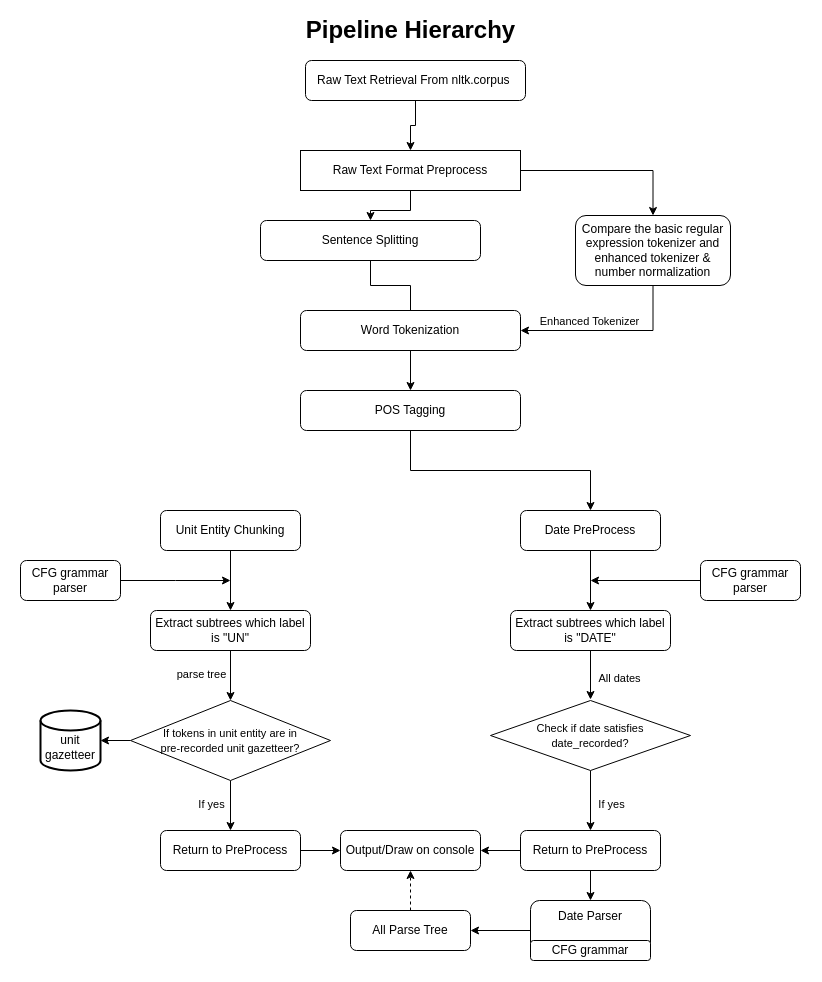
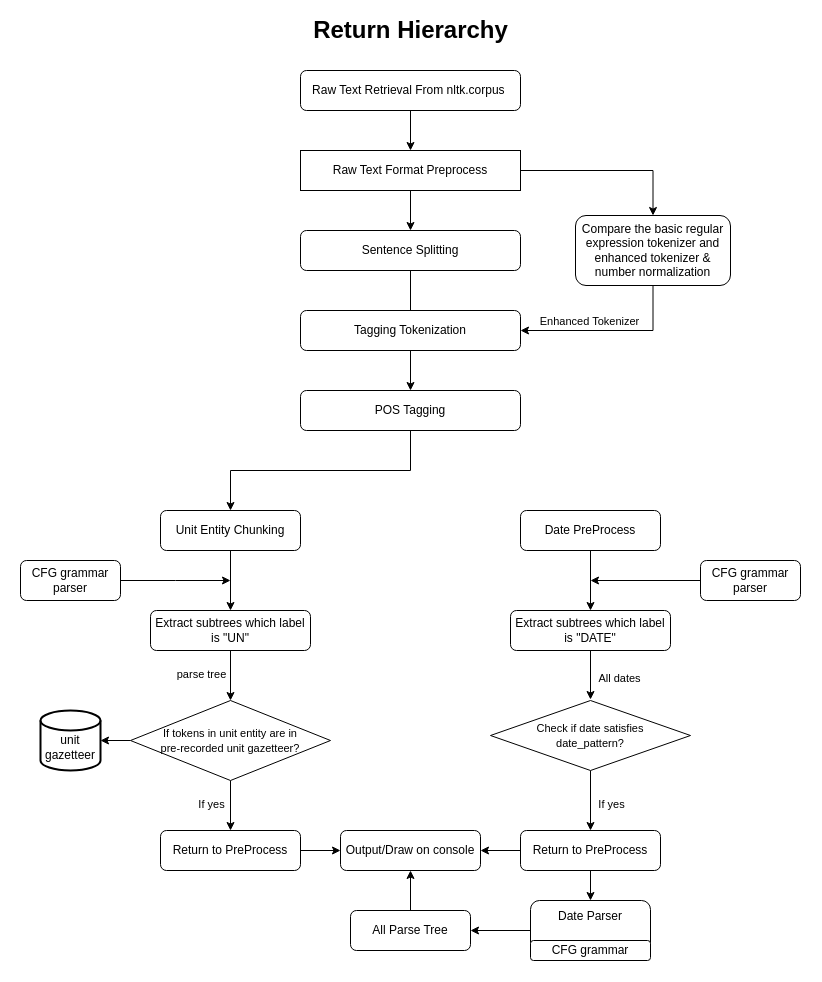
  <mxCell id="0" />
  <mxCell id="1" parent="0" />
  <mxCell id="2" style="edgeStyle=orthogonalEdgeStyle;rounded=0;orthogonalLoop=1;jettySize=auto;html=1;entryX=0.5;entryY=0;entryDx=0;entryDy=0;" edge="1" parent="1" source="3" target="7"><mxGeometry relative="1" as="geometry" /></mxCell>
- <mxCell id="3" value="Raw Text Retrieval From nltk.corpus&amp;nbsp;" style="rounded=1;whiteSpace=wrap;html=1;" vertex="1" parent="1"><mxGeometry x="305" y="60" width="220" height="40" as="geometry" /></mxCell>
- <mxCell id="4" value="&lt;font style=&quot;font-size: 24px&quot;&gt;&lt;b&gt;Pipeline Hierarchy&lt;/b&gt;&lt;/font&gt;" style="text;html=1;align=center;verticalAlign=middle;resizable=0;points=[];autosize=1;fontFamily=Arial;" vertex="1" parent="1"><mxGeometry x="300" y="20" width="220" height="20" as="geometry" /></mxCell>
+ <mxCell id="3" value="Raw Text Retrieval From nltk.corpus&amp;nbsp;" style="rounded=1;whiteSpace=wrap;html=1;" vertex="1" parent="1"><mxGeometry x="300" y="70" width="220" height="40" as="geometry" /></mxCell>
+ <mxCell id="4" value="&lt;font style=&quot;font-size: 24px&quot;&gt;&lt;b&gt;Return Hierarchy&lt;/b&gt;&lt;/font&gt;" style="text;html=1;align=center;verticalAlign=middle;resizable=0;points=[];autosize=1;fontFamily=Arial;" vertex="1" parent="1"><mxGeometry x="300" y="20" width="220" height="20" as="geometry" /></mxCell>
  <mxCell id="5" style="edgeStyle=orthogonalEdgeStyle;rounded=0;orthogonalLoop=1;jettySize=auto;html=1;" edge="1" parent="1" source="7" target="10"><mxGeometry relative="1" as="geometry" /></mxCell>
  <mxCell id="6" style="edgeStyle=orthogonalEdgeStyle;rounded=0;orthogonalLoop=1;jettySize=auto;html=1;entryX=0.5;entryY=0;entryDx=0;entryDy=0;" edge="1" parent="1" source="7" target="12"><mxGeometry relative="1" as="geometry" /></mxCell>
  <mxCell id="7" value="Raw Text Format Preprocess" style="whiteSpace=wrap;html=1;rounded=0;" vertex="1" parent="1"><mxGeometry x="300" y="150" width="220" height="40" as="geometry" /></mxCell>
  <mxCell id="8" style="edgeStyle=orthogonalEdgeStyle;rounded=0;orthogonalLoop=1;jettySize=auto;html=1;entryX=1;entryY=0.5;entryDx=0;entryDy=0;exitX=0.5;exitY=1;exitDx=0;exitDy=0;" edge="1" parent="1" source="10" target="14"><mxGeometry relative="1" as="geometry" /></mxCell>
  <mxCell id="9" value="Enhanced Tokenizer" style="edgeLabel;html=1;align=center;verticalAlign=middle;resizable=0;points=[];" vertex="1" connectable="0" parent="8"><mxGeometry x="0.23" y="-3" relative="1" as="geometry"><mxPoint y="-7" as="offset" /></mxGeometry></mxCell>
  <mxCell id="10" value="Compare the basic regular expression tokenizer and enhanced tokenizer &amp;amp; number normalization" style="rounded=1;whiteSpace=wrap;html=1;" vertex="1" parent="1"><mxGeometry x="575" y="215" width="155" height="70" as="geometry" /></mxCell>
  <mxCell id="11" style="edgeStyle=orthogonalEdgeStyle;rounded=0;orthogonalLoop=1;jettySize=auto;html=1;entryX=0.5;entryY=0;entryDx=0;entryDy=0;endArrow=none;" edge="1" parent="1" source="12" target="14"><mxGeometry relative="1" as="geometry" /></mxCell>
- <mxCell id="12" value="Sentence Splitting" style="rounded=1;whiteSpace=wrap;html=1;" vertex="1" parent="1"><mxGeometry x="260" y="220" width="220" height="40" as="geometry" /></mxCell>
+ <mxCell id="12" value="Sentence Splitting" style="rounded=1;whiteSpace=wrap;html=1;" vertex="1" parent="1"><mxGeometry x="300" y="230" width="220" height="40" as="geometry" /></mxCell>
  <mxCell id="13" style="edgeStyle=orthogonalEdgeStyle;rounded=0;orthogonalLoop=1;jettySize=auto;html=1;entryX=0.5;entryY=0;entryDx=0;entryDy=0;" edge="1" parent="1" source="14" target="17"><mxGeometry relative="1" as="geometry" /></mxCell>
- <mxCell id="14" value="Word Tokenization" style="rounded=1;whiteSpace=wrap;html=1;" vertex="1" parent="1"><mxGeometry x="300" y="310" width="220" height="40" as="geometry" /></mxCell>
- <mxCell id="16" style="edgeStyle=orthogonalEdgeStyle;rounded=0;orthogonalLoop=1;jettySize=auto;html=1;exitX=0.5;exitY=1;exitDx=0;exitDy=0;" edge="1" parent="1" source="17" target="26"><mxGeometry relative="1" as="geometry" /></mxCell>
+ <mxCell id="14" value="Tagging Tokenization" style="rounded=1;whiteSpace=wrap;html=1;" vertex="1" parent="1"><mxGeometry x="300" y="310" width="220" height="40" as="geometry" /></mxCell>
+ <mxCell id="15" style="edgeStyle=orthogonalEdgeStyle;rounded=0;orthogonalLoop=1;jettySize=auto;html=1;exitX=0.5;exitY=1;exitDx=0;exitDy=0;" edge="1" parent="1" source="17" target="19"><mxGeometry relative="1" as="geometry" /></mxCell>
  <mxCell id="17" value="POS Tagging" style="rounded=1;whiteSpace=wrap;html=1;" vertex="1" parent="1"><mxGeometry x="300" y="390" width="220" height="40" as="geometry" /></mxCell>
  <mxCell id="18" style="edgeStyle=orthogonalEdgeStyle;rounded=0;orthogonalLoop=1;jettySize=auto;html=1;entryX=0.5;entryY=0;entryDx=0;entryDy=0;" edge="1" parent="1" source="19" target="29"><mxGeometry relative="1" as="geometry" /></mxCell>
  <mxCell id="19" value="Unit Entity Chunking" style="rounded=1;whiteSpace=wrap;html=1;" vertex="1" parent="1"><mxGeometry x="160" y="510" width="140" height="40" as="geometry" /></mxCell>
  <mxCell id="20" value="&lt;br&gt;unit gazetteer" style="strokeWidth=2;html=1;shape=mxgraph.flowchart.database;whiteSpace=wrap;" vertex="1" parent="1"><mxGeometry x="40" y="710" width="60" height="60" as="geometry" /></mxCell>
  <mxCell id="21" style="edgeStyle=orthogonalEdgeStyle;rounded=0;orthogonalLoop=1;jettySize=auto;html=1;" edge="1" parent="1" source="22"><mxGeometry relative="1" as="geometry"><mxPoint x="230" y="580" as="targetPoint" /></mxGeometry></mxCell>
  <mxCell id="22" value="CFG grammar parser" style="rounded=1;whiteSpace=wrap;html=1;" vertex="1" parent="1"><mxGeometry x="20" y="560" width="100" height="40" as="geometry" /></mxCell>
  <mxCell id="23" style="edgeStyle=orthogonalEdgeStyle;rounded=0;orthogonalLoop=1;jettySize=auto;html=1;entryX=0;entryY=0.5;entryDx=0;entryDy=0;" edge="1" parent="1" source="24" target="45"><mxGeometry relative="1" as="geometry" /></mxCell>
  <mxCell id="24" value="Return to PreProcess" style="rounded=1;whiteSpace=wrap;html=1;" vertex="1" parent="1"><mxGeometry x="160" y="830" width="140" height="40" as="geometry" /></mxCell>
  <mxCell id="25" style="edgeStyle=orthogonalEdgeStyle;rounded=0;orthogonalLoop=1;jettySize=auto;html=1;entryX=0.5;entryY=0;entryDx=0;entryDy=0;" edge="1" parent="1" source="26" target="38"><mxGeometry relative="1" as="geometry" /></mxCell>
  <mxCell id="26" value="Date PreProcess" style="rounded=1;whiteSpace=wrap;html=1;" vertex="1" parent="1"><mxGeometry x="520" y="510" width="140" height="40" as="geometry" /></mxCell>
  <mxCell id="27" style="edgeStyle=orthogonalEdgeStyle;rounded=0;orthogonalLoop=1;jettySize=auto;html=1;entryX=0.5;entryY=0;entryDx=0;entryDy=0;" edge="1" parent="1" source="29" target="33"><mxGeometry relative="1" as="geometry" /></mxCell>
  <mxCell id="28" value="parse tree" style="edgeLabel;html=1;align=center;verticalAlign=middle;resizable=0;points=[];" vertex="1" connectable="0" parent="27"><mxGeometry x="-0.305" y="1" relative="1" as="geometry"><mxPoint x="-31" y="6" as="offset" /></mxGeometry></mxCell>
  <mxCell id="29" value="Extract subtrees which label is &quot;UN&quot;" style="rounded=1;whiteSpace=wrap;html=1;" vertex="1" parent="1"><mxGeometry x="150" y="610" width="160" height="40" as="geometry" /></mxCell>
  <mxCell id="30" value="" style="edgeStyle=orthogonalEdgeStyle;rounded=0;orthogonalLoop=1;jettySize=auto;html=1;" edge="1" parent="1" source="33" target="20"><mxGeometry relative="1" as="geometry" /></mxCell>
  <mxCell id="31" style="edgeStyle=orthogonalEdgeStyle;rounded=0;orthogonalLoop=1;jettySize=auto;html=1;entryX=0.5;entryY=0;entryDx=0;entryDy=0;" edge="1" parent="1" source="33" target="24"><mxGeometry relative="1" as="geometry" /></mxCell>
  <mxCell id="32" value="If yes" style="edgeLabel;html=1;align=center;verticalAlign=middle;resizable=0;points=[];" vertex="1" connectable="0" parent="31"><mxGeometry x="-0.083" y="-1" relative="1" as="geometry"><mxPoint x="-19" as="offset" /></mxGeometry></mxCell>
  <mxCell id="33" value="&lt;font style=&quot;font-size: 11px&quot;&gt;If tokens in unit entity are in &lt;br&gt;pre-recorded unit gazetteer?&lt;/font&gt;" style="rhombus;whiteSpace=wrap;html=1;" vertex="1" parent="1"><mxGeometry x="130" y="700" width="200" height="80" as="geometry" /></mxCell>
  <mxCell id="34" style="edgeStyle=orthogonalEdgeStyle;rounded=0;orthogonalLoop=1;jettySize=auto;html=1;" edge="1" parent="1" source="35"><mxGeometry relative="1" as="geometry"><mxPoint x="590" y="580" as="targetPoint" /></mxGeometry></mxCell>
  <mxCell id="35" value="CFG grammar parser" style="rounded=1;whiteSpace=wrap;html=1;" vertex="1" parent="1"><mxGeometry x="700" y="560" width="100" height="40" as="geometry" /></mxCell>
  <mxCell id="36" style="edgeStyle=orthogonalEdgeStyle;rounded=0;orthogonalLoop=1;jettySize=auto;html=1;entryX=0.5;entryY=0;entryDx=0;entryDy=0;" edge="1" parent="1"><mxGeometry relative="1" as="geometry"><mxPoint x="590" y="649" as="sourcePoint" /><mxPoint x="590" y="699" as="targetPoint" /></mxGeometry></mxCell>
  <mxCell id="37" value="All dates" style="edgeLabel;html=1;align=center;verticalAlign=middle;resizable=0;points=[];" vertex="1" connectable="0" parent="36"><mxGeometry x="-0.222" y="-2" relative="1" as="geometry"><mxPoint x="30" y="9" as="offset" /></mxGeometry></mxCell>
  <mxCell id="38" value="Extract subtrees which label is &quot;DATE&quot;" style="rounded=1;whiteSpace=wrap;html=1;" vertex="1" parent="1"><mxGeometry x="510" y="610" width="160" height="40" as="geometry" /></mxCell>
  <mxCell id="39" style="edgeStyle=orthogonalEdgeStyle;rounded=0;orthogonalLoop=1;jettySize=auto;html=1;entryX=0.5;entryY=0;entryDx=0;entryDy=0;" edge="1" parent="1" source="41" target="44"><mxGeometry relative="1" as="geometry" /></mxCell>
  <mxCell id="40" value="If yes" style="edgeLabel;html=1;align=center;verticalAlign=middle;resizable=0;points=[];" vertex="1" connectable="0" parent="39"><mxGeometry x="-0.253" y="3" relative="1" as="geometry"><mxPoint x="17" y="11" as="offset" /></mxGeometry></mxCell>
- <mxCell id="41" value="&lt;span style=&quot;font-size: 11px&quot;&gt;Check if date satisfies &lt;br&gt;date_recorded?&lt;/span&gt;" style="rhombus;whiteSpace=wrap;html=1;" vertex="1" parent="1"><mxGeometry x="490" y="700" width="200" height="70" as="geometry" /></mxCell>
+ <mxCell id="41" value="&lt;span style=&quot;font-size: 11px&quot;&gt;Check if date satisfies &lt;br&gt;date_pattern?&lt;/span&gt;" style="rhombus;whiteSpace=wrap;html=1;" vertex="1" parent="1"><mxGeometry x="490" y="700" width="200" height="70" as="geometry" /></mxCell>
  <mxCell id="42" style="edgeStyle=orthogonalEdgeStyle;rounded=0;orthogonalLoop=1;jettySize=auto;html=1;entryX=1;entryY=0.5;entryDx=0;entryDy=0;" edge="1" parent="1" source="44" target="45"><mxGeometry relative="1" as="geometry" /></mxCell>
  <mxCell id="43" style="edgeStyle=orthogonalEdgeStyle;rounded=0;orthogonalLoop=1;jettySize=auto;html=1;entryX=0.5;entryY=0;entryDx=0;entryDy=0;" edge="1" parent="1" source="44" target="47"><mxGeometry relative="1" as="geometry" /></mxCell>
  <mxCell id="44" value="Return to PreProcess" style="rounded=1;whiteSpace=wrap;html=1;" vertex="1" parent="1"><mxGeometry x="520" y="830" width="140" height="40" as="geometry" /></mxCell>
  <mxCell id="45" value="&lt;span&gt;Output/Draw on console&lt;/span&gt;" style="rounded=1;whiteSpace=wrap;html=1;" vertex="1" parent="1"><mxGeometry x="340" y="830" width="140" height="40" as="geometry" /></mxCell>
  <mxCell id="46" style="edgeStyle=orthogonalEdgeStyle;rounded=0;orthogonalLoop=1;jettySize=auto;html=1;entryX=1;entryY=0.5;entryDx=0;entryDy=0;" edge="1" parent="1" source="47" target="50"><mxGeometry relative="1" as="geometry" /></mxCell>
  <mxCell id="47" value="Date Parser&lt;br&gt;&lt;br&gt;&lt;br&gt;" style="rounded=1;whiteSpace=wrap;html=1;" vertex="1" parent="1"><mxGeometry x="530" y="900" width="120" height="60" as="geometry" /></mxCell>
  <mxCell id="48" value="CFG grammar" style="rounded=1;whiteSpace=wrap;html=1;" vertex="1" parent="1"><mxGeometry x="530" y="940" width="120" height="20" as="geometry" /></mxCell>
- <mxCell id="49" style="edgeStyle=orthogonalEdgeStyle;rounded=0;orthogonalLoop=1;jettySize=auto;html=1;entryX=0.5;entryY=1;entryDx=0;entryDy=0;dashed=1;" edge="1" parent="1" source="50" target="45"><mxGeometry relative="1" as="geometry" /></mxCell>
+ <mxCell id="49" style="edgeStyle=orthogonalEdgeStyle;rounded=0;orthogonalLoop=1;jettySize=auto;html=1;entryX=0.5;entryY=1;entryDx=0;entryDy=0;" edge="1" parent="1" source="50" target="45"><mxGeometry relative="1" as="geometry" /></mxCell>
  <mxCell id="50" value="All Parse Tree" style="rounded=1;whiteSpace=wrap;html=1;" vertex="1" parent="1"><mxGeometry x="350" y="910" width="120" height="40" as="geometry" /></mxCell>
